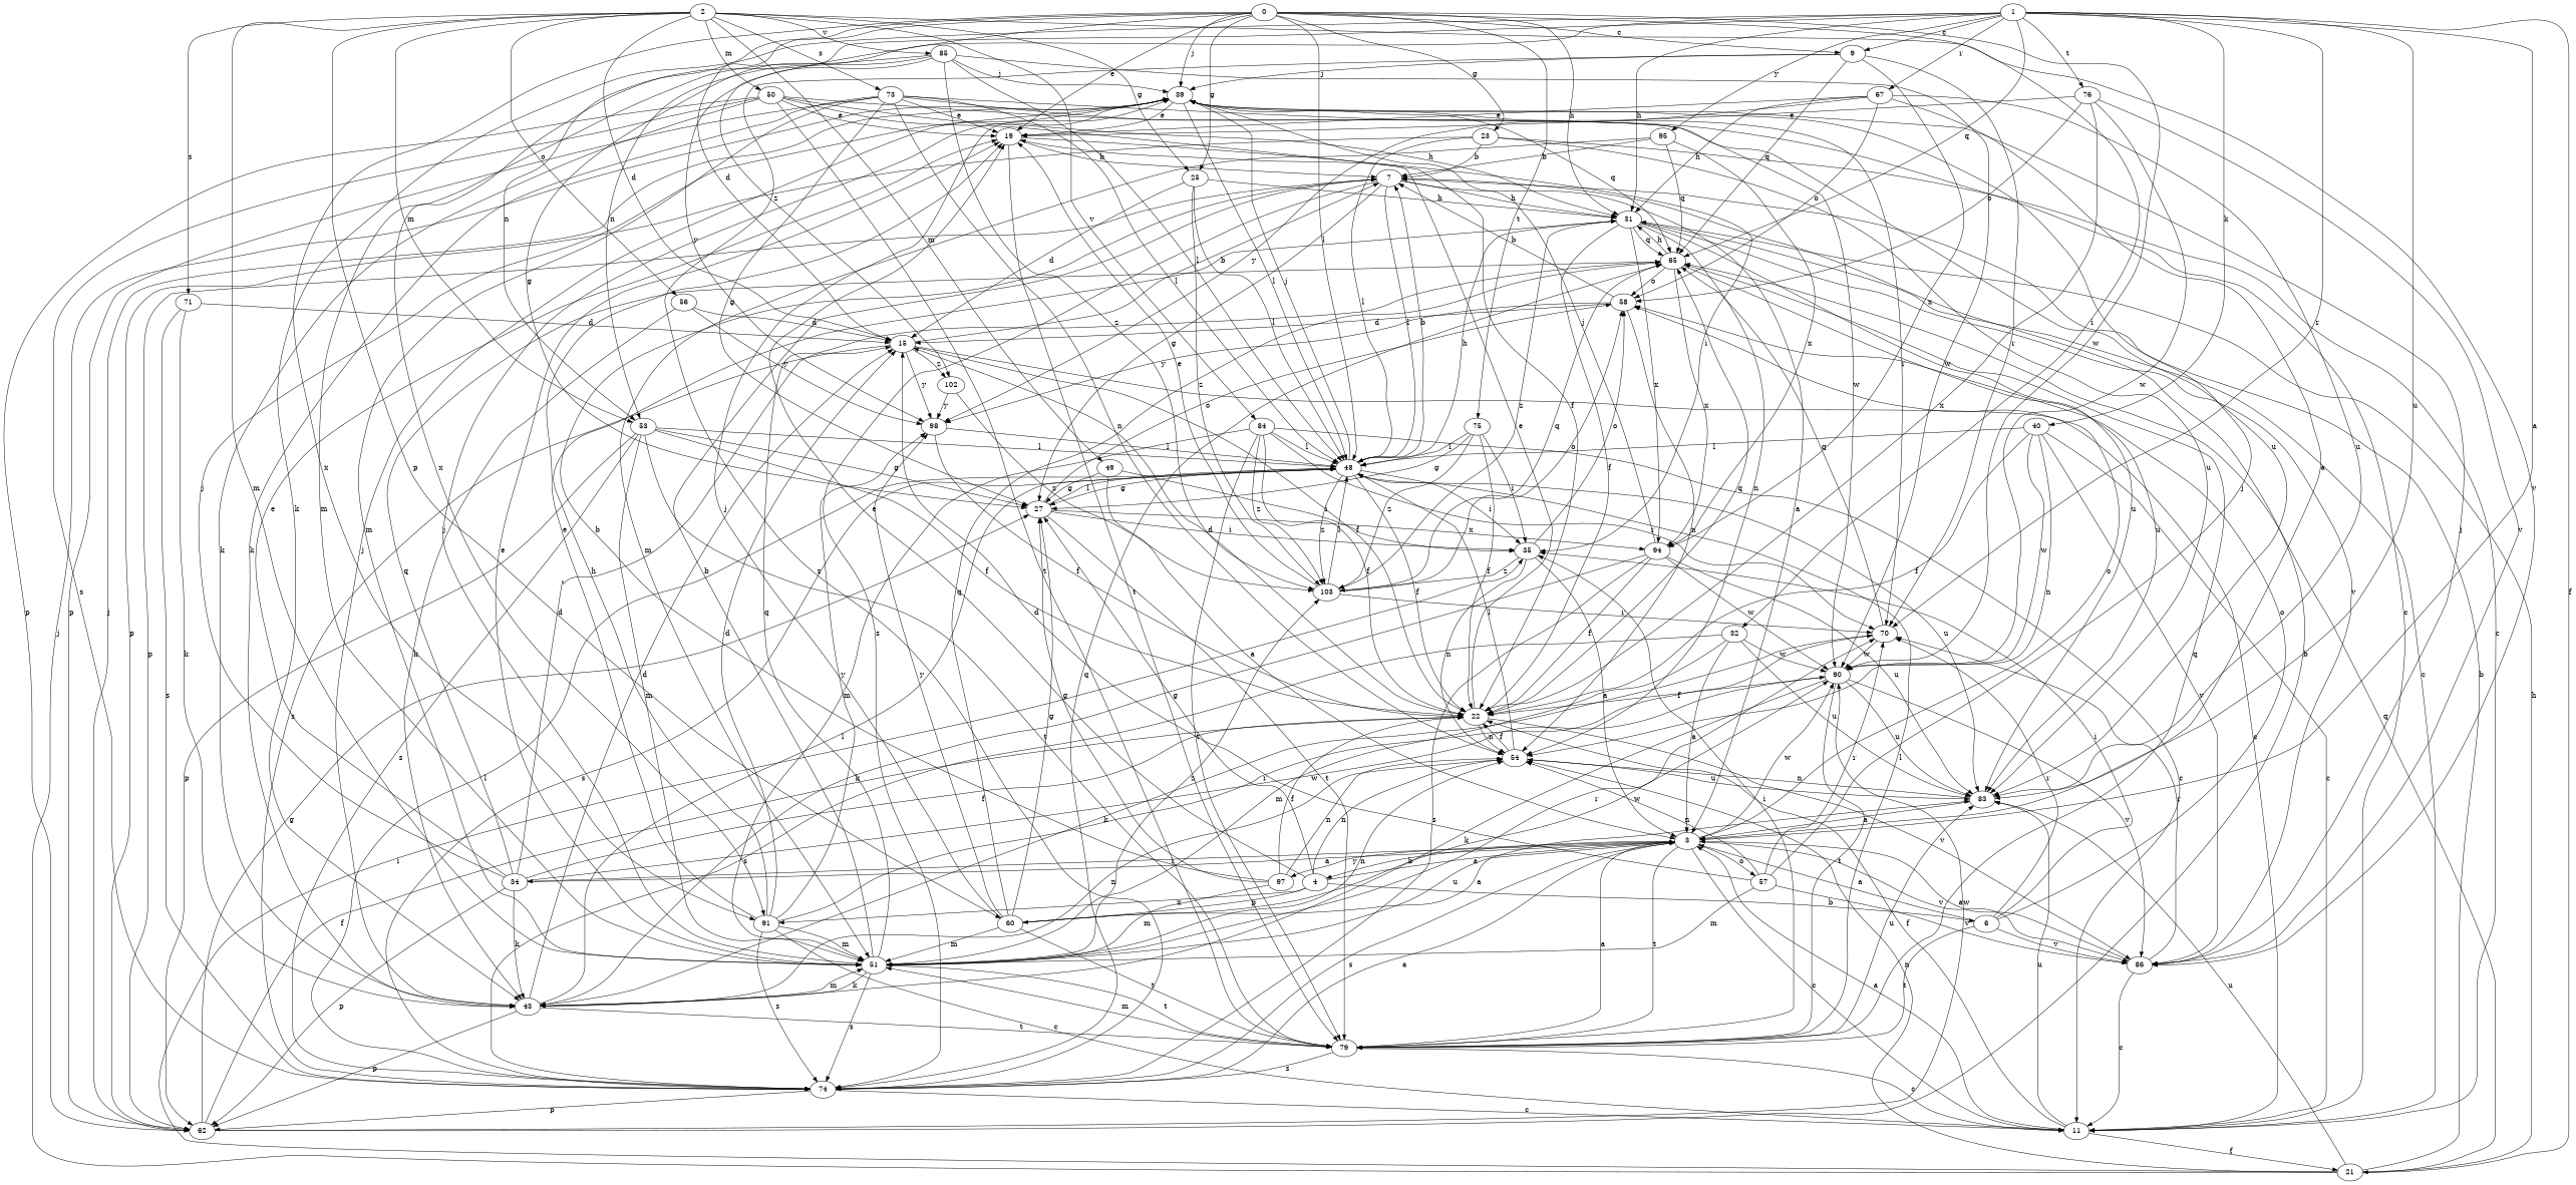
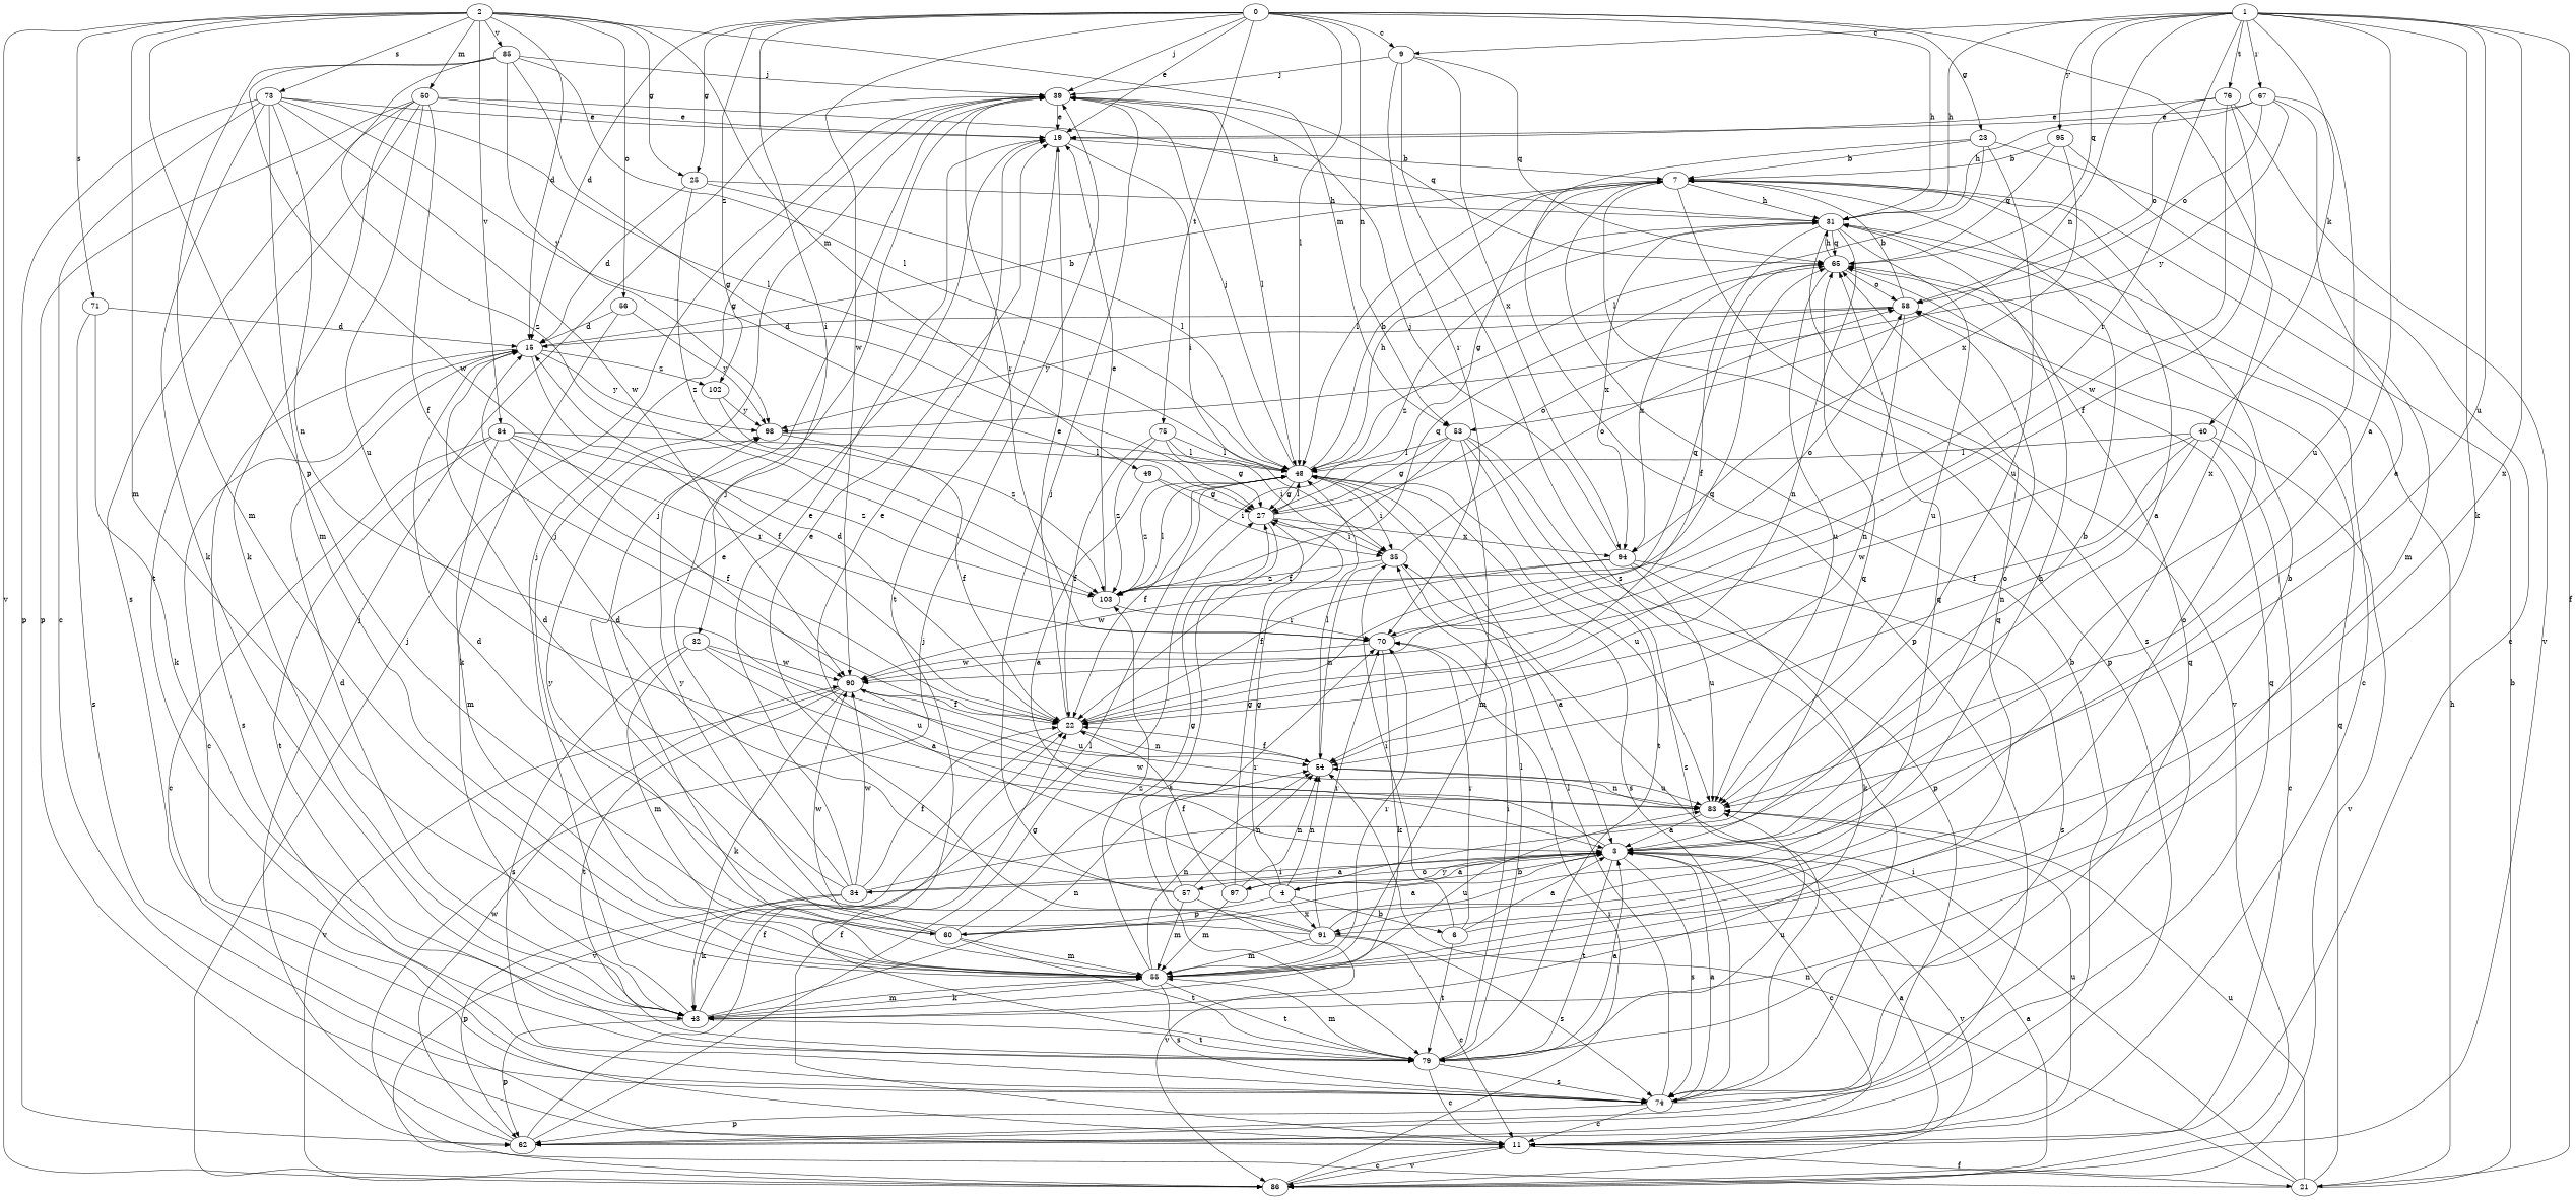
  strict digraph {
    0
    9
    15
    19
    23
    25
    31
    32
    39
    48
    53
    75
    90
    91
    102
    65
    70
    74
    94
    11
    7
    22
    98
    79
    35
    83
    62
    103
    86
    54
    3
-   51
+   51 [label=55]
    27
    43
    1
    21
    40
    67
    76
    95
    4
    34
    57
    58
    97
    2
    49
    50
    56
    60
    71
    73
    84
    85
    6
    0 -> 9 [label=c]
    0 -> 15 [label=d]
    0 -> 19 [label=e]
    0 -> 23 [label=g]
    0 -> 25 [label=g]
    0 -> 31 [label=h]
    0 -> 32 [label=i]
    0 -> 39 [label=j]
    0 -> 48 [label=l]
    0 -> 53 [label=n]
    0 -> 75 [label=t]
    0 -> 90 [label=w]
    0 -> 91 [label=x]
    0 -> 102 [label=z]
    9 -> 39 [label=j]
    9 -> 65 [label=q]
    9 -> 70 [label=r]
    9 -> 74 [label=s]
    9 -> 94 [label=x]
    15 -> 102 [label=z]
    15 -> 74 [label=s]
    15 -> 11 [label=c]
    15 -> 7 [label=b]
    15 -> 22 [label=f]
    15 -> 98 [label=y]
    19 -> 7 [label=b]
    19 -> 79 [label=t]
    19 -> 35 [label=i]
    23 -> 48 [label=l]
    23 -> 11 [label=c]
    23 -> 7 [label=b]
    23 -> 83 [label=u]
    23 -> 62 [label=p]
    25 -> 15 [label=d]
    25 -> 31 [label=h]
    25 -> 48 [label=l]
    25 -> 103 [label=z]
    31 -> 65 [label=q]
    31 -> 94 [label=x]
    31 -> 11 [label=c]
    31 -> 22 [label=f]
    31 -> 83 [label=u]
    31 -> 103 [label=z]
    31 -> 86 [label=v]
    31 -> 54 [label=n]
    32 -> 90 [label=w]
    32 -> 74 [label=s]
    32 -> 83 [label=u]
    32 -> 3 [label=a]
    32 -> 51 [label=m]
    39 -> 19 [label=e]
    39 -> 48 [label=l]
    39 -> 65 [label=q]
    39 -> 70 [label=r]
    48 -> 31 [label=h]
    48 -> 39 [label=j]
    48 -> 74 [label=s]
    48 -> 7 [label=b]
    48 -> 22 [label=f]
    48 -> 35 [label=i]
    48 -> 83 [label=u]
    48 -> 103 [label=z]
    48 -> 27 [label=g]
    53 -> 48 [label=l]
    53 -> 74 [label=s]
    53 -> 22 [label=f]
    53 -> 79 [label=t]
    53 -> 62 [label=p]
    53 -> 51 [label=m]
    53 -> 27 [label=g]
    75 -> 48 [label=l]
    75 -> 22 [label=f]
    75 -> 35 [label=i]
    75 -> 103 [label=z]
    75 -> 27 [label=g]
    90 -> 22 [label=f]
    90 -> 79 [label=t]
    90 -> 83 [label=u]
    90 -> 86 [label=v]
    90 -> 43 [label=k]
    91 -> 15 [label=d]
    91 -> 19 [label=e]
    91 -> 31 [label=h]
    91 -> 70 [label=r]
    91 -> 74 [label=s]
    91 -> 11 [label=c]
    91 -> 98 [label=y]
    91 -> 51 [label=m]
    102 -> 98 [label=y]
    102 -> 103 [label=z]
    65 -> 31 [label=h]
    65 -> 94 [label=x]
    65 -> 83 [label=u]
    65 -> 58 [label=o]
    70 -> 90 [label=w]
    70 -> 65 [label=q]
    70 -> 43 [label=k]
    74 -> 48 [label=l]
    74 -> 65 [label=q]
    74 -> 11 [label=c]
    74 -> 62 [label=p]
    74 -> 3 [label=a]
    94 -> 39 [label=j]
    94 -> 90 [label=w]
    94 -> 74 [label=s]
    94 -> 22 [label=f]
    94 -> 83 [label=u]
    94 -> 43 [label=k]
    11 -> 22 [label=f]
    11 -> 83 [label=u]
-   6 -> 86 [label=v]
+   11 -> 86 [label=v]
    11 -> 3 [label=a]
    11 -> 21 [label=f]
    7 -> 31 [label=h]
    7 -> 48 [label=l]
    7 -> 74 [label=s]
    7 -> 62 [label=p]
    7 -> 3 [label=a]
    7 -> 27 [label=g]
    22 -> 15 [label=d]
    22 -> 19 [label=e]
    22 -> 65 [label=q]
    22 -> 86 [label=v]
    22 -> 54 [label=n]
    98 -> 48 [label=l]
    98 -> 22 [label=f]
    79 -> 48 [label=l]
    79 -> 65 [label=q]
    79 -> 74 [label=s]
    79 -> 11 [label=c]
    79 -> 35 [label=i]
    79 -> 83 [label=u]
    79 -> 3 [label=a]
    79 -> 51 [label=m]
    35 -> 103 [label=z]
    35 -> 54 [label=n]
    35 -> 3 [label=a]
    35 -> 58 [label=o]
    83 -> 54 [label=n]
    83 -> 3 [label=a]
    62 -> 39 [label=j]
    62 -> 90 [label=w]
    62 -> 7 [label=b]
    62 -> 22 [label=f]
    62 -> 27 [label=g]
    103 -> 19 [label=e]
    103 -> 48 [label=l]
    103 -> 65 [label=q]
    103 -> 70 [label=r]
    103 -> 58 [label=o]
    86 -> 39 [label=j]
    86 -> 70 [label=r]
    86 -> 11 [label=c]
    86 -> 3 [label=a]
    54 -> 48 [label=l]
    54 -> 22 [label=f]
    54 -> 83 [label=u]
    3 -> 90 [label=w]
    3 -> 74 [label=s]
    3 -> 11 [label=c]
    3 -> 79 [label=t]
    3 -> 86 [label=v]
    3 -> 4 [label=b]
    3 -> 34 [label=i]
    3 -> 57 [label=o]
    3 -> 58 [label=o]
    3 -> 97 [label=y]
    51 -> 19 [label=e]
    51 -> 39 [label=j]
    51 -> 65 [label=q]
    51 -> 70 [label=r]
    51 -> 74 [label=s]
    51 -> 7 [label=b]
    51 -> 79 [label=t]
    51 -> 83 [label=u]
    51 -> 103 [label=z]
    51 -> 54 [label=n]
    51 -> 43 [label=k]
    27 -> 48 [label=l]
    27 -> 94 [label=x]
    27 -> 79 [label=t]
    27 -> 35 [label=i]
    27 -> 58 [label=o]
    43 -> 15 [label=d]
    43 -> 39 [label=j]
    43 -> 48 [label=l]
    43 -> 79 [label=t]
    43 -> 62 [label=p]
    43 -> 54 [label=n]
    43 -> 51 [label=m]
    1 -> 9 [label=c]
    1 -> 31 [label=h]
    1 -> 53 [label=n]
    1 -> 91 [label=x]
    1 -> 65 [label=q]
    1 -> 70 [label=r]
    1 -> 83 [label=u]
    1 -> 3 [label=a]
    1 -> 43 [label=k]
    1 -> 21 [label=f]
    1 -> 40 [label=k]
    1 -> 67 [label=r]
    1 -> 76 [label=t]
    1 -> 95 [label=y]
    21 -> 31 [label=h]
    21 -> 39 [label=j]
    21 -> 65 [label=q]
    21 -> 7 [label=b]
    21 -> 35 [label=i]
    21 -> 83 [label=u]
    21 -> 54 [label=n]
    40 -> 48 [label=l]
    40 -> 90 [label=w]
    40 -> 11 [label=c]
    40 -> 22 [label=f]
    40 -> 86 [label=v]
    40 -> 54 [label=n]
    67 -> 19 [label=e]
    67 -> 31 [label=h]
    67 -> 98 [label=y]
    67 -> 83 [label=u]
    67 -> 3 [label=a]
    67 -> 58 [label=o]
    76 -> 19 [label=e]
    76 -> 90 [label=w]
-   76 -> 22 [label=x]
+   76 -> 22 [label=f]
    76 -> 86 [label=v]
    76 -> 58 [label=o]
    95 -> 65 [label=q]
    95 -> 94 [label=x]
    95 -> 7 [label=b]
    95 -> 51 [label=m]
    4 -> 19 [label=e]
    4 -> 91 [label=x]
    4 -> 54 [label=n]
    4 -> 3 [label=a]
    4 -> 27 [label=g]
    4 -> 60 [label=p]
    4 -> 6 [label=b]
    34 -> 15 [label=d]
    34 -> 19 [label=e]
    34 -> 39 [label=j]
    34 -> 90 [label=w]
    34 -> 65 [label=q]
    34 -> 22 [label=f]
    34 -> 62 [label=p]
    34 -> 3 [label=a]
    34 -> 43 [label=k]
    57 -> 15 [label=d]
    57 -> 39 [label=j]
    57 -> 70 [label=r]
    57 -> 86 [label=v]
    57 -> 54 [label=n]
    57 -> 51 [label=m]
    58 -> 15 [label=d]
    58 -> 7 [label=b]
    58 -> 98 [label=y]
    58 -> 54 [label=n]
    97 -> 7 [label=b]
    97 -> 22 [label=f]
    97 -> 54 [label=n]
    97 -> 51 [label=m]
    97 -> 27 [label=g]
    2 -> 15 [label=d]
    2 -> 25 [label=g]
    2 -> 53 [label=m]
    2 -> 86 [label=v]
    2 -> 51 [label=m]
    2 -> 49 [label=m]
    2 -> 50 [label=m]
    2 -> 56 [label=o]
    2 -> 60 [label=p]
    2 -> 71 [label=s]
    2 -> 73 [label=s]
    2 -> 84 [label=v]
    2 -> 85 [label=v]
    49 -> 35 [label=i]
    49 -> 3 [label=a]
    49 -> 27 [label=g]
    50 -> 19 [label=e]
    50 -> 31 [label=h]
    50 -> 74 [label=s]
    50 -> 22 [label=f]
    50 -> 79 [label=t]
    50 -> 83 [label=u]
    50 -> 62 [label=p]
    50 -> 43 [label=k]
    56 -> 15 [label=d]
    56 -> 98 [label=y]
    56 -> 43 [label=k]
    60 -> 39 [label=j]
    60 -> 90 [label=w]
    60 -> 65 [label=q]
    60 -> 98 [label=y]
    60 -> 79 [label=t]
    60 -> 3 [label=a]
    60 -> 51 [label=m]
    60 -> 27 [label=g]
    71 -> 15 [label=d]
    71 -> 74 [label=s]
    71 -> 43 [label=k]
    73 -> 19 [label=e]
    73 -> 48 [label=l]
    73 -> 90 [label=w]
    73 -> 11 [label=c]
    73 -> 62 [label=p]
    73 -> 54 [label=n]
    73 -> 51 [label=m]
    73 -> 27 [label=g]
    73 -> 43 [label=k]
    84 -> 48 [label=l]
    84 -> 70 [label=r]
    84 -> 11 [label=c]
    84 -> 22 [label=f]
    84 -> 79 [label=t]
    84 -> 103 [label=z]
    84 -> 51 [label=m]
    85 -> 39 [label=j]
    85 -> 48 [label=l]
    85 -> 90 [label=w]
    85 -> 98 [label=y]
    85 -> 103 [label=z]
    85 -> 51 [label=m]
    85 -> 27 [label=g]
    6 -> 70 [label=r]
    6 -> 79 [label=t]
    6 -> 35 [label=i]
    6 -> 3 [label=a]
    6 -> 58 [label=o]
  }
